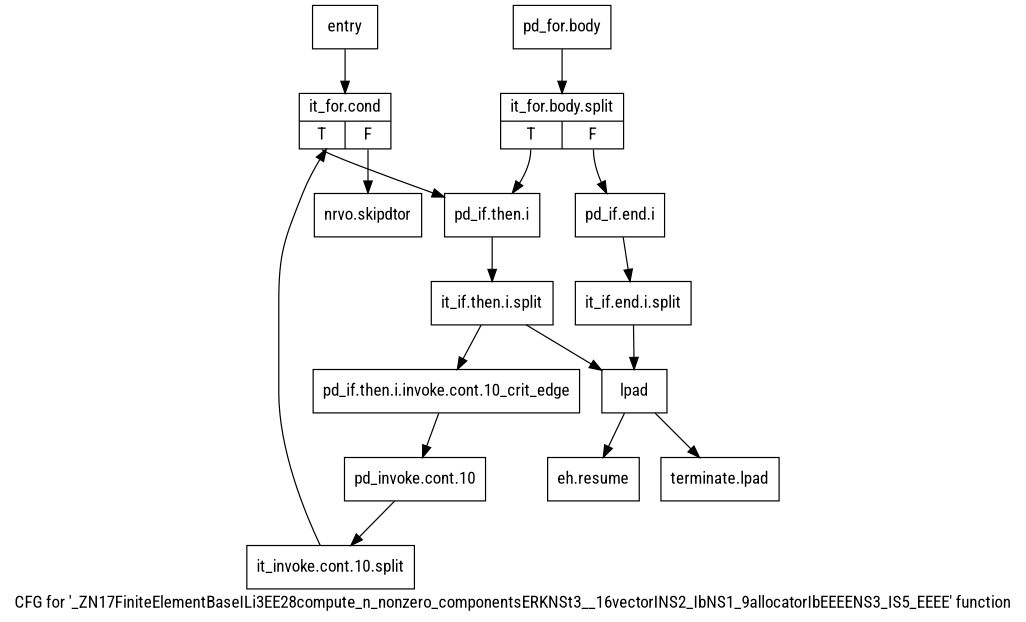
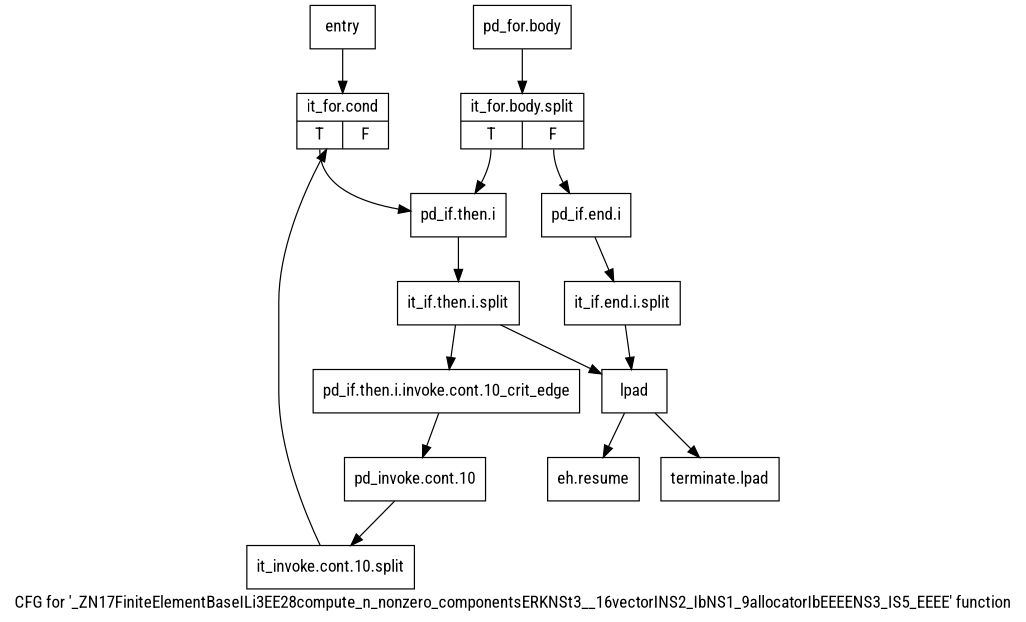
  digraph {
    fontname="Roboto Condensed"
    label="CFG for '_ZN17FiniteElementBaseILi3EE28compute_n_nonzero_componentsERKNSt3__16vectorINS2_IbNS1_9allocatorIbEEEENS3_IS5_EEEE' function"
    node [fontname="Roboto Condensed" shape=record]
    edge [fontname="Roboto Condensed"]
    n1 [label="{entry}"]
    n2 [label="{it_for.cond|{<s0>T|<s1>F}}"]
-   n3 [label="{nrvo.skipdtor}"]
    n4 [label="{pd_if.then.i}"]
    n5 [label="{pd_for.body}"]
    n6 [label="{it_for.body.split|{<s0>T|<s1>F}}"]
    n7 [label="{pd_if.end.i}"]
    n8 [label="{it_if.then.i.split}"]
    n9 [label="{it_if.end.i.split}"]
    n10 [label="{pd_if.then.i.invoke.cont.10_crit_edge}"]
    n11 [label="{lpad}"]
    n12 [label="{pd_invoke.cont.10}"]
    n13 [label="{eh.resume}"]
    n14 [label="{terminate.lpad}"]
    n15 [label="{it_invoke.cont.10.split}"]
    n1 -> n2
-   n2 -> n3 [tailport=s1]
    n2 -> n4 [tailport=s0]
    n4 -> n8
    n5 -> n6
    n6 -> n4 [tailport=s0]
    n6 -> n7 [tailport=s1]
    n7 -> n9
    n8 -> n10
    n8 -> n11
    n9 -> n11
    n10 -> n12
    n11 -> n13
    n11 -> n14
    n12 -> n15
    n15 -> n2
  }
